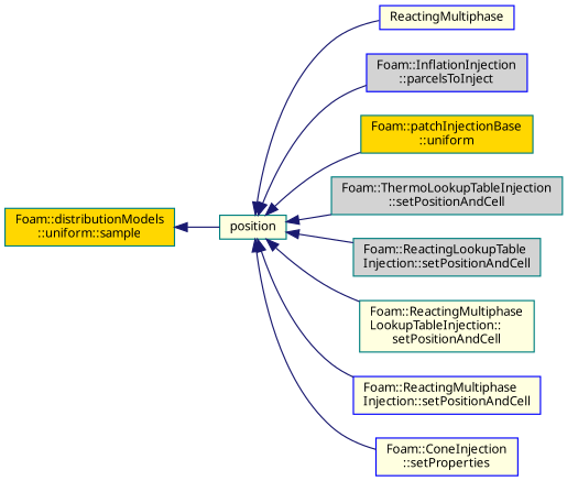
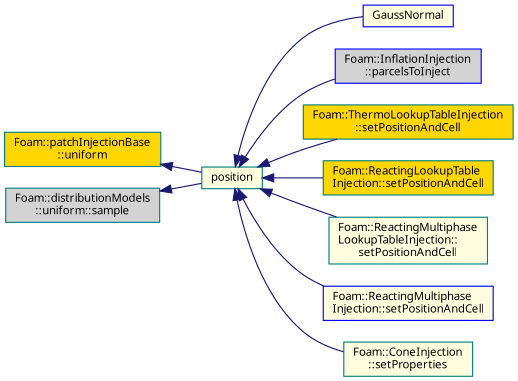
  digraph {
    fontname="Noto Sans"
    rankdir=LR
    node [color=teal fillcolor=lightyellow fontname="Noto Sans" fontsize=10 shape=record style=filled]
    edge [color=midnightblue dir=back fontname="Noto Sans" fontsize=10 labelfontname=Helvetica labelfontsize=10 style=solid]
    n1 [fontcolor=black height=0.2 label=position width=0.4]
-   n2 [color=blue height=0.2 label=ReactingMultiphase width=0.4]
+   n2 [color=blue height=0.2 label=GaussNormal width=0.4]
    n3 [color=blue fillcolor=lightgrey height=0.2 label="Foam::InflationInjection\l::parcelsToInject" width=0.4]
    n4 [fillcolor=gold height=0.2 label="Foam::patchInjectionBase\l::uniform" width=0.4]
-   n5 [fillcolor=lightgrey height=0.2 label="Foam::ThermoLookupTableInjection\l::setPositionAndCell" width=0.4]
-   n6 [fillcolor=lightgrey height=0.2 label="Foam::ReactingLookupTable\lInjection::setPositionAndCell" width=0.4]
+   n5 [fillcolor=gold height=0.2 label="Foam::ThermoLookupTableInjection\l::setPositionAndCell" width=0.4]
+   n6 [fillcolor=gold height=0.2 label="Foam::ReactingLookupTable\lInjection::setPositionAndCell" width=0.4]
    n7 [height=0.2 label="Foam::ReactingMultiphase\lLookupTableInjection::\lsetPositionAndCell" width=0.4]
    n8 [color=blue height=0.2 label="Foam::ReactingMultiphase\lInjection::setPositionAndCell" width=0.4]
-   n9 [color=blue height=0.2 label="Foam::ConeInjection\l::setProperties" width=0.4]
-   n10 [fillcolor=gold height=0.2 label="Foam::distributionModels\l::uniform::sample" width=0.4]
+   n9 [height=0.2 label="Foam::ConeInjection\l::setProperties" width=0.4]
+   n10 [fillcolor=lightgrey height=0.2 label="Foam::distributionModels\l::uniform::sample" width=0.4]
    n1 -> n2
    n1 -> n3
-   n1 -> n4
+   n4 -> n1
    n1 -> n5
    n1 -> n6
    n1 -> n7
    n1 -> n8
    n1 -> n9
    n10 -> n1
  }
